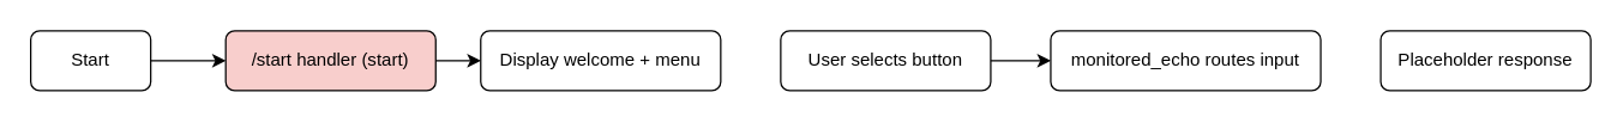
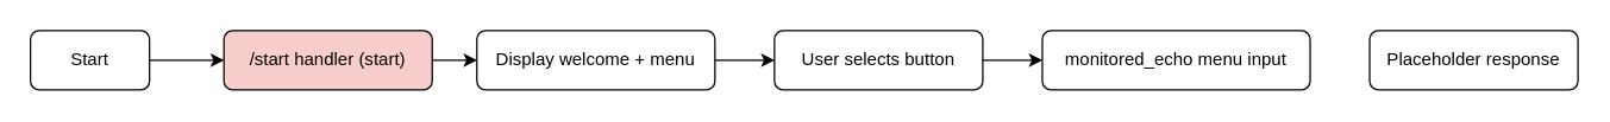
  <mxCell id="0" />
  <mxCell id="1" parent="0" />
  <mxCell id="2" value="Start" style="rounded=1;whiteSpace=wrap;html=1;" parent="1" vertex="1"><mxGeometry x="20" y="20" width="80" height="40" as="geometry" /></mxCell>
  <mxCell id="3" value="/start handler (start)" style="rounded=1;whiteSpace=wrap;html=1;fillColor=#f8cecc;" parent="1" vertex="1"><mxGeometry x="150" y="20" width="140" height="40" as="geometry" /></mxCell>
  <mxCell id="4" value="Display welcome + menu" style="rounded=1;whiteSpace=wrap;html=1;" parent="1" vertex="1"><mxGeometry x="320" y="20" width="160" height="40" as="geometry" /></mxCell>
  <mxCell id="5" value="User selects button" style="rounded=1;whiteSpace=wrap;html=1;" parent="1" vertex="1"><mxGeometry x="520" y="20" width="140" height="40" as="geometry" /></mxCell>
- <mxCell id="6" value="monitored_echo routes input" style="rounded=1;whiteSpace=wrap;html=1;" parent="1" vertex="1"><mxGeometry x="700" y="20" width="180" height="40" as="geometry" /></mxCell>
+ <mxCell id="6" value="monitored_echo menu input" style="rounded=1;whiteSpace=wrap;html=1;" parent="1" vertex="1"><mxGeometry x="700" y="20" width="180" height="40" as="geometry" /></mxCell>
  <mxCell id="7" value="Placeholder response" style="rounded=1;whiteSpace=wrap;html=1;" parent="1" vertex="1"><mxGeometry x="920" y="20" width="140" height="40" as="geometry" /></mxCell>
  <mxCell id="8" style="endArrow=classic" parent="1" source="2" target="3" edge="1"><mxGeometry relative="1" as="geometry" /></mxCell>
  <mxCell id="9" style="endArrow=classic" parent="1" source="3" target="4" edge="1"><mxGeometry relative="1" as="geometry" /></mxCell>
+ <mxCell id="10" style="endArrow=classic" parent="1" source="4" target="5" edge="1"><mxGeometry relative="1" as="geometry" /></mxCell>
  <mxCell id="11" style="endArrow=classic" parent="1" source="5" target="6" edge="1"><mxGeometry relative="1" as="geometry" /></mxCell>
